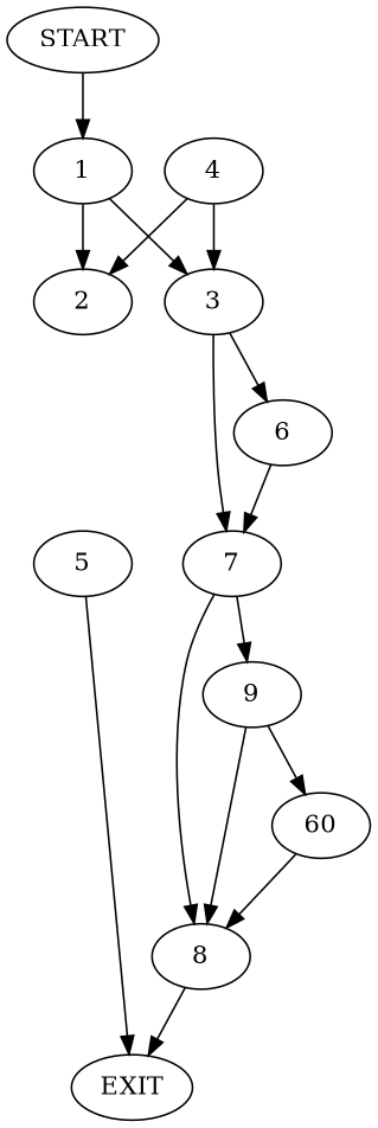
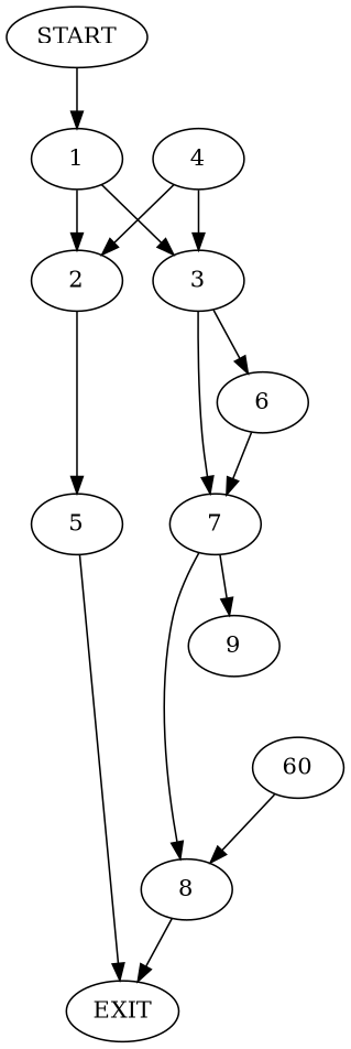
  digraph {
    n1 [label=START]
    1
    2
    3
    n5 [label=EXIT]
    5
    6
    7
    4
    8
    9
    n12 [label=60]
    n1 -> 1
    1 -> 2
    1 -> 3
+   2 -> 5
    3 -> 6
    3 -> 7
    5 -> n5
    6 -> 7
    7 -> 8
    7 -> 9
    4 -> 2
    4 -> 3
    8 -> n5
-   9 -> 8
-   9 -> n12
    n12 -> 8
  }
